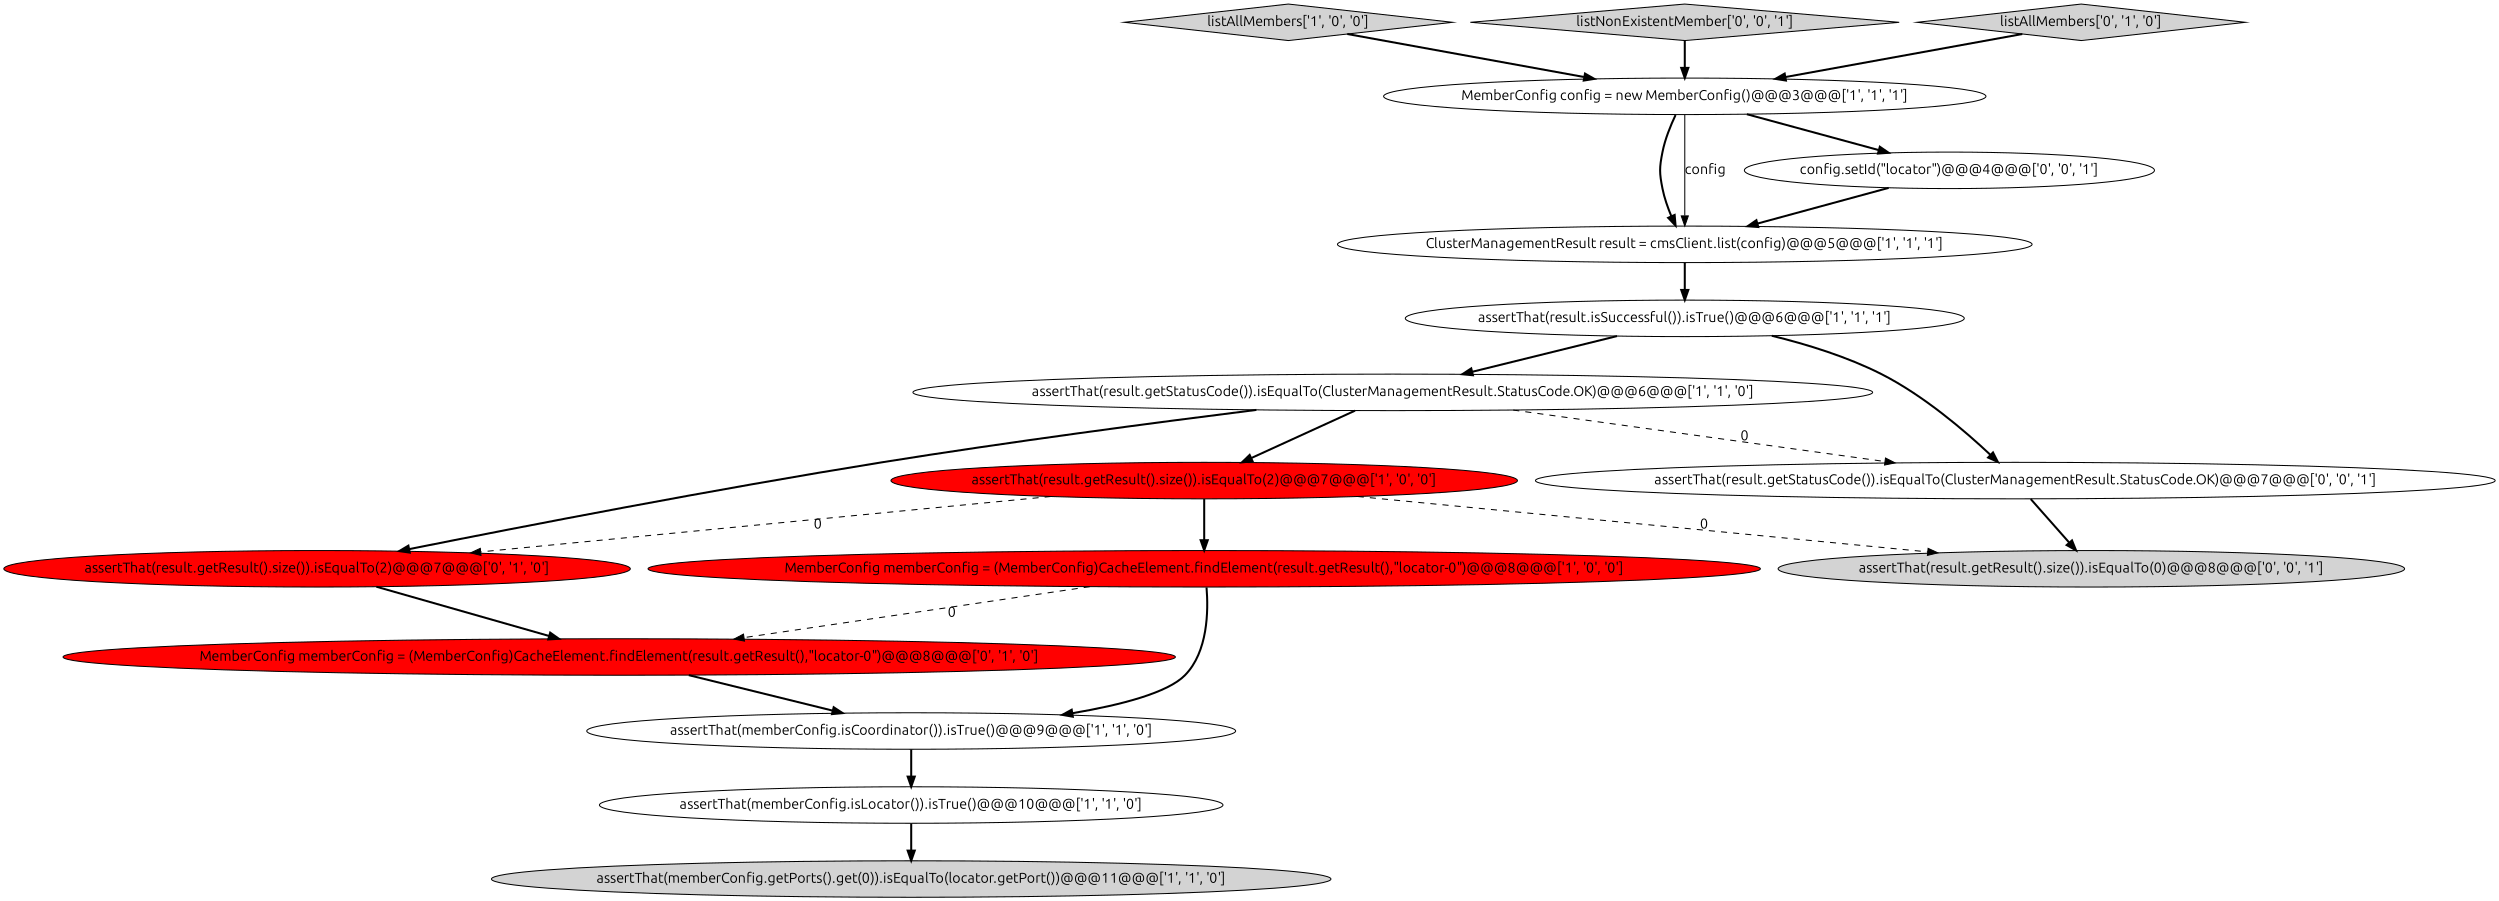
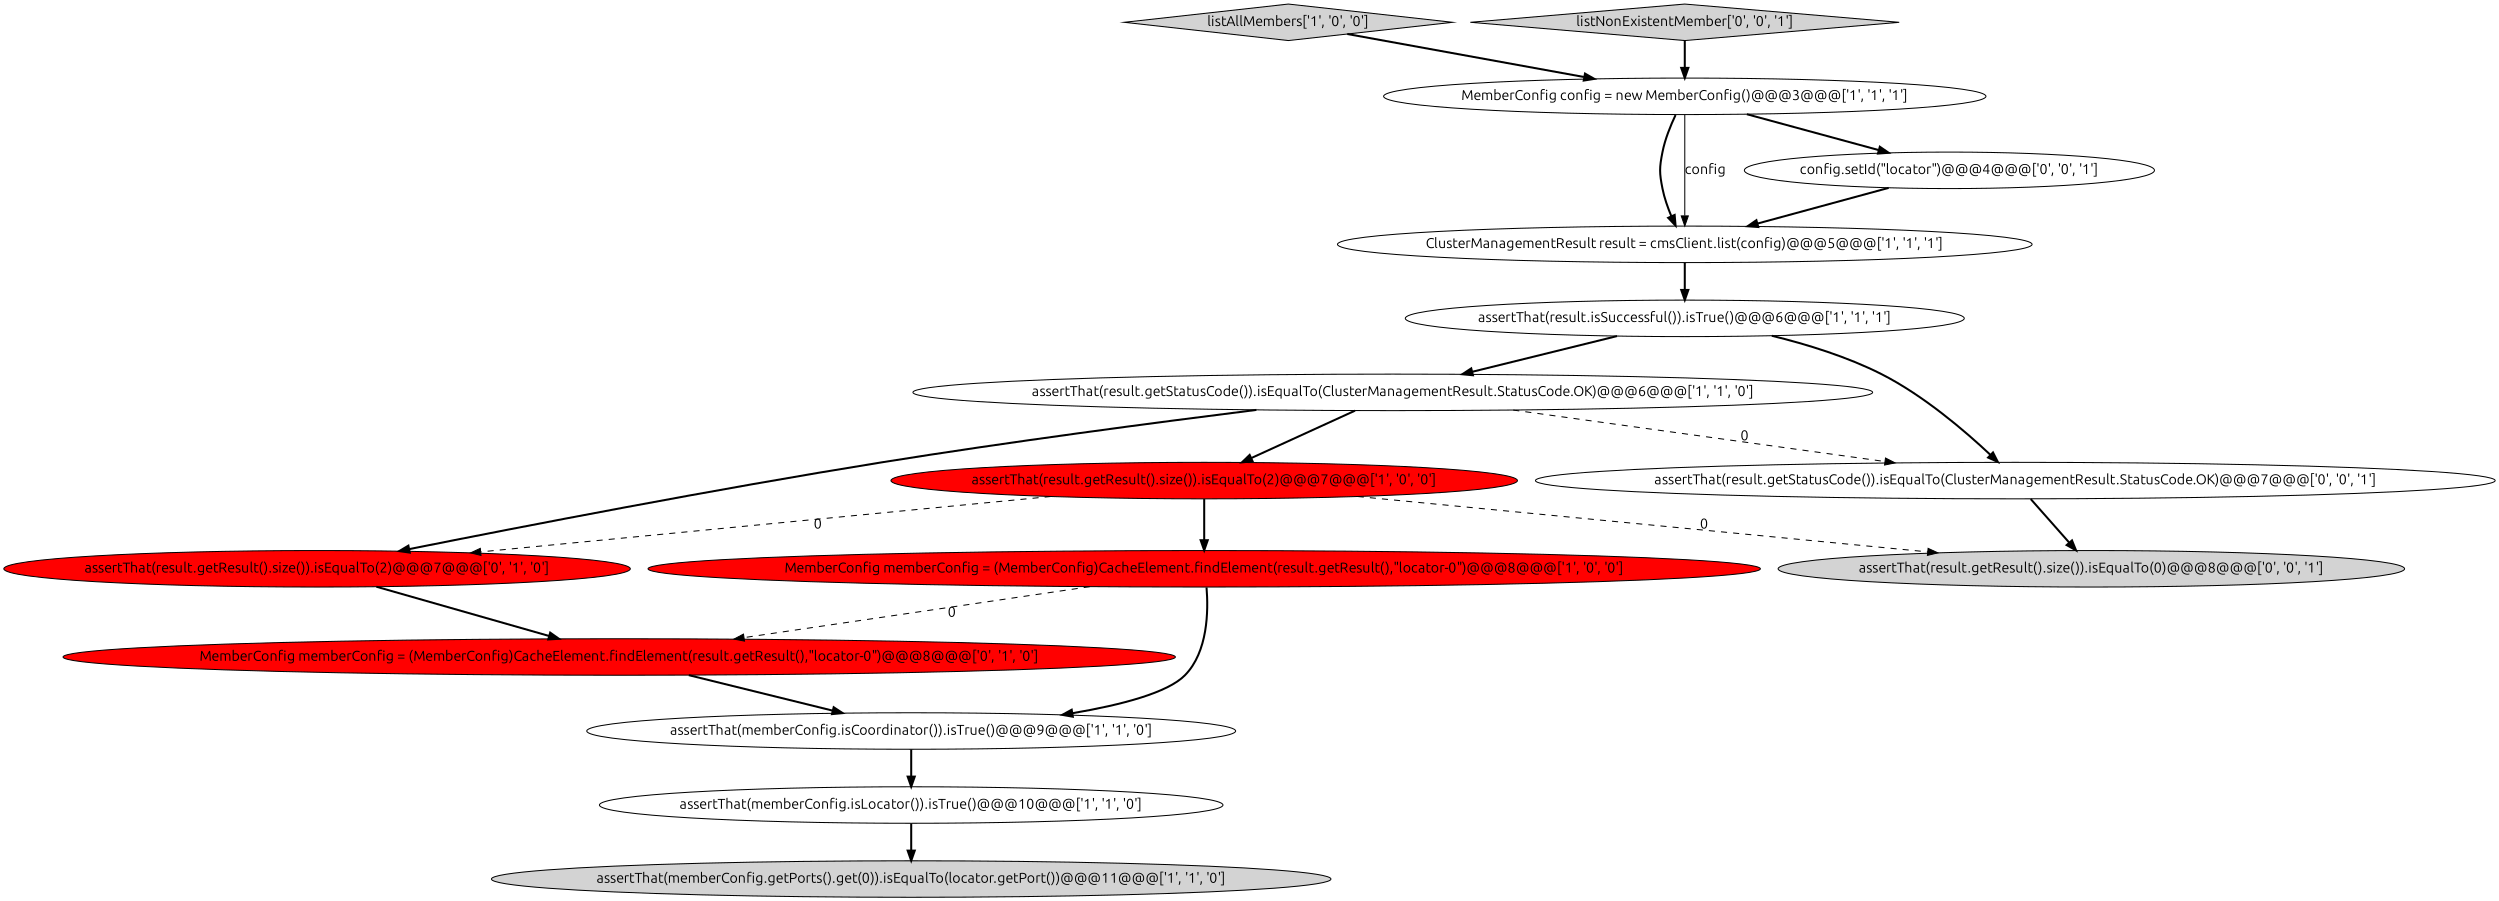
  digraph {
    fontname=Ubuntu
    node [fillcolor=white shape=ellipse style=filled fontname=Ubuntu]
    edge [style=bold fontname=Ubuntu]
    n1 [label="assertThat(memberConfig.isLocator()).isTrue()@@@10@@@['1', '1', '0']"]
    n2 [fillcolor=lightgray label="assertThat(memberConfig.getPorts().get(0)).isEqualTo(locator.getPort())@@@11@@@['1', '1', '0']"]
    n3 [fillcolor=lightgray label="listAllMembers['1', '0', '0']" shape=diamond]
    n4 [label="MemberConfig config = new MemberConfig()@@@3@@@['1', '1', '1']"]
    n5 [fillcolor=red label="assertThat(result.getResult().size()).isEqualTo(2)@@@7@@@['1', '0', '0']"]
    n6 [fillcolor=red label="assertThat(result.getResult().size()).isEqualTo(2)@@@7@@@['0', '1', '0']"]
    n7 [fillcolor=lightgray label="assertThat(result.getResult().size()).isEqualTo(0)@@@8@@@['0', '0', '1']"]
    n8 [fillcolor=red label="MemberConfig memberConfig = (MemberConfig)CacheElement.findElement(result.getResult(),\"locator-0\")@@@8@@@['1', '0', '0']"]
    n9 [label="assertThat(result.getStatusCode()).isEqualTo(ClusterManagementResult.StatusCode.OK)@@@6@@@['1', '1', '0']"]
    n10 [label="assertThat(result.getStatusCode()).isEqualTo(ClusterManagementResult.StatusCode.OK)@@@7@@@['0', '0', '1']"]
    n11 [label="ClusterManagementResult result = cmsClient.list(config)@@@5@@@['1', '1', '1']"]
    n12 [label="assertThat(result.isSuccessful()).isTrue()@@@6@@@['1', '1', '1']"]
    n13 [fillcolor=red label="MemberConfig memberConfig = (MemberConfig)CacheElement.findElement(result.getResult(),\"locator-0\")@@@8@@@['0', '1', '0']"]
    n14 [label="assertThat(memberConfig.isCoordinator()).isTrue()@@@9@@@['1', '1', '0']"]
    n15 [label="config.setId(\"locator\")@@@4@@@['0', '0', '1']"]
    n16 [fillcolor=lightgray label="listNonExistentMember['0', '0', '1']" shape=diamond]
-   n17 [fillcolor=lightgray label="listAllMembers['0', '1', '0']" shape=diamond]
    n1 -> n2
    n3 -> n4
    n4 -> n11
    n4 -> n11 [label=config style=solid]
    n4 -> n15
    n5 -> n6 [label=0 style=dashed]
    n5 -> n7 [label=0 style=dashed]
    n5 -> n8
    n6 -> n13
    n8 -> n13 [label=0 style=dashed]
    n8 -> n14
    n9 -> n5
    n9 -> n6
    n9 -> n10 [label=0 style=dashed]
    n10 -> n7
    n11 -> n12
    n12 -> n9
    n12 -> n10
    n13 -> n14
    n14 -> n1
    n15 -> n11
    n16 -> n4
-   n17 -> n4
  }
